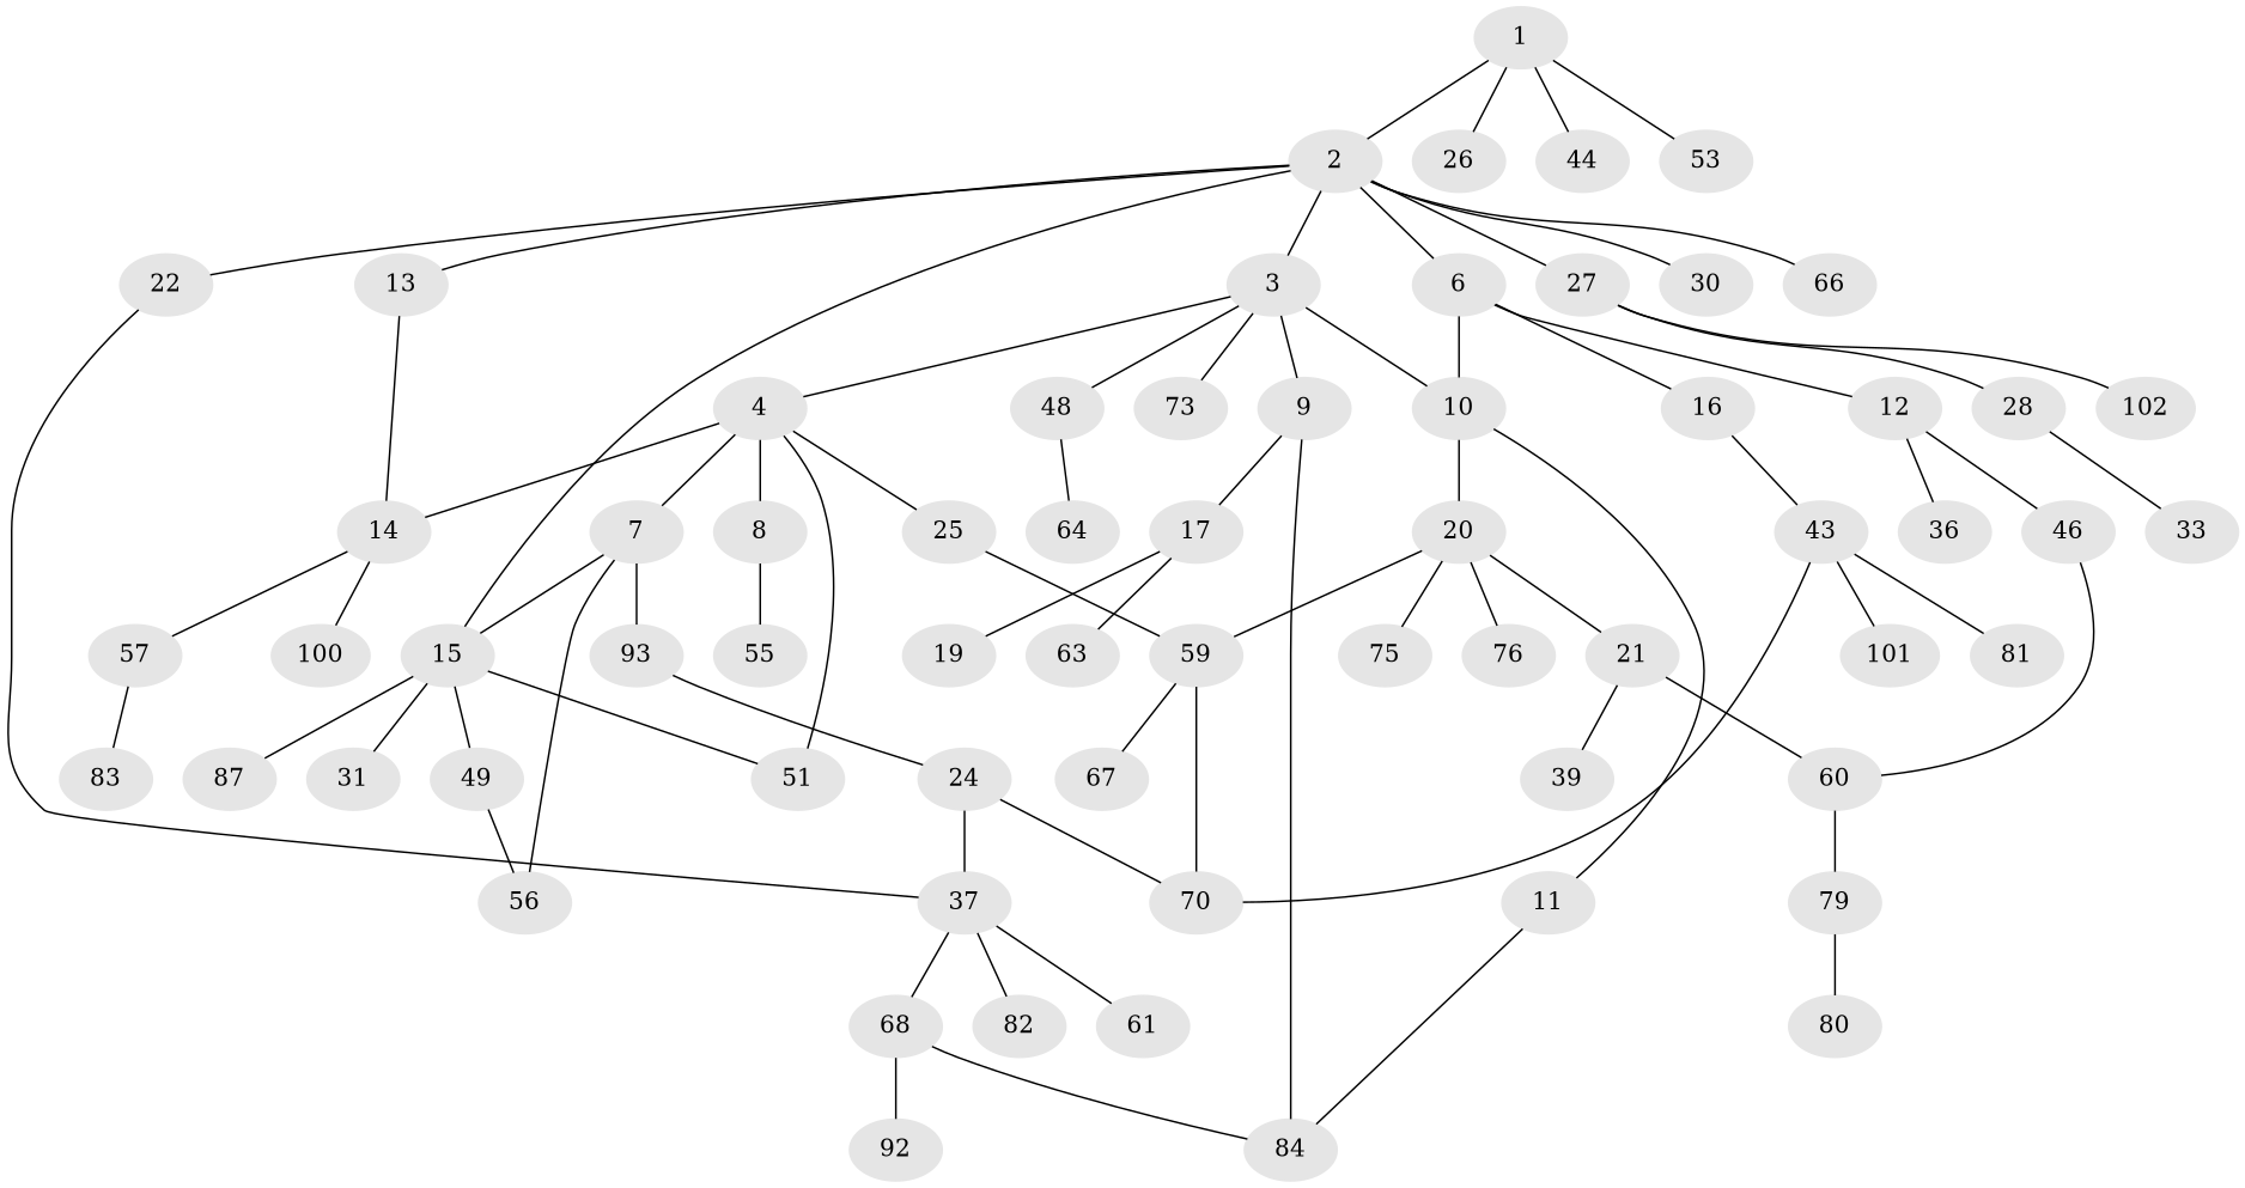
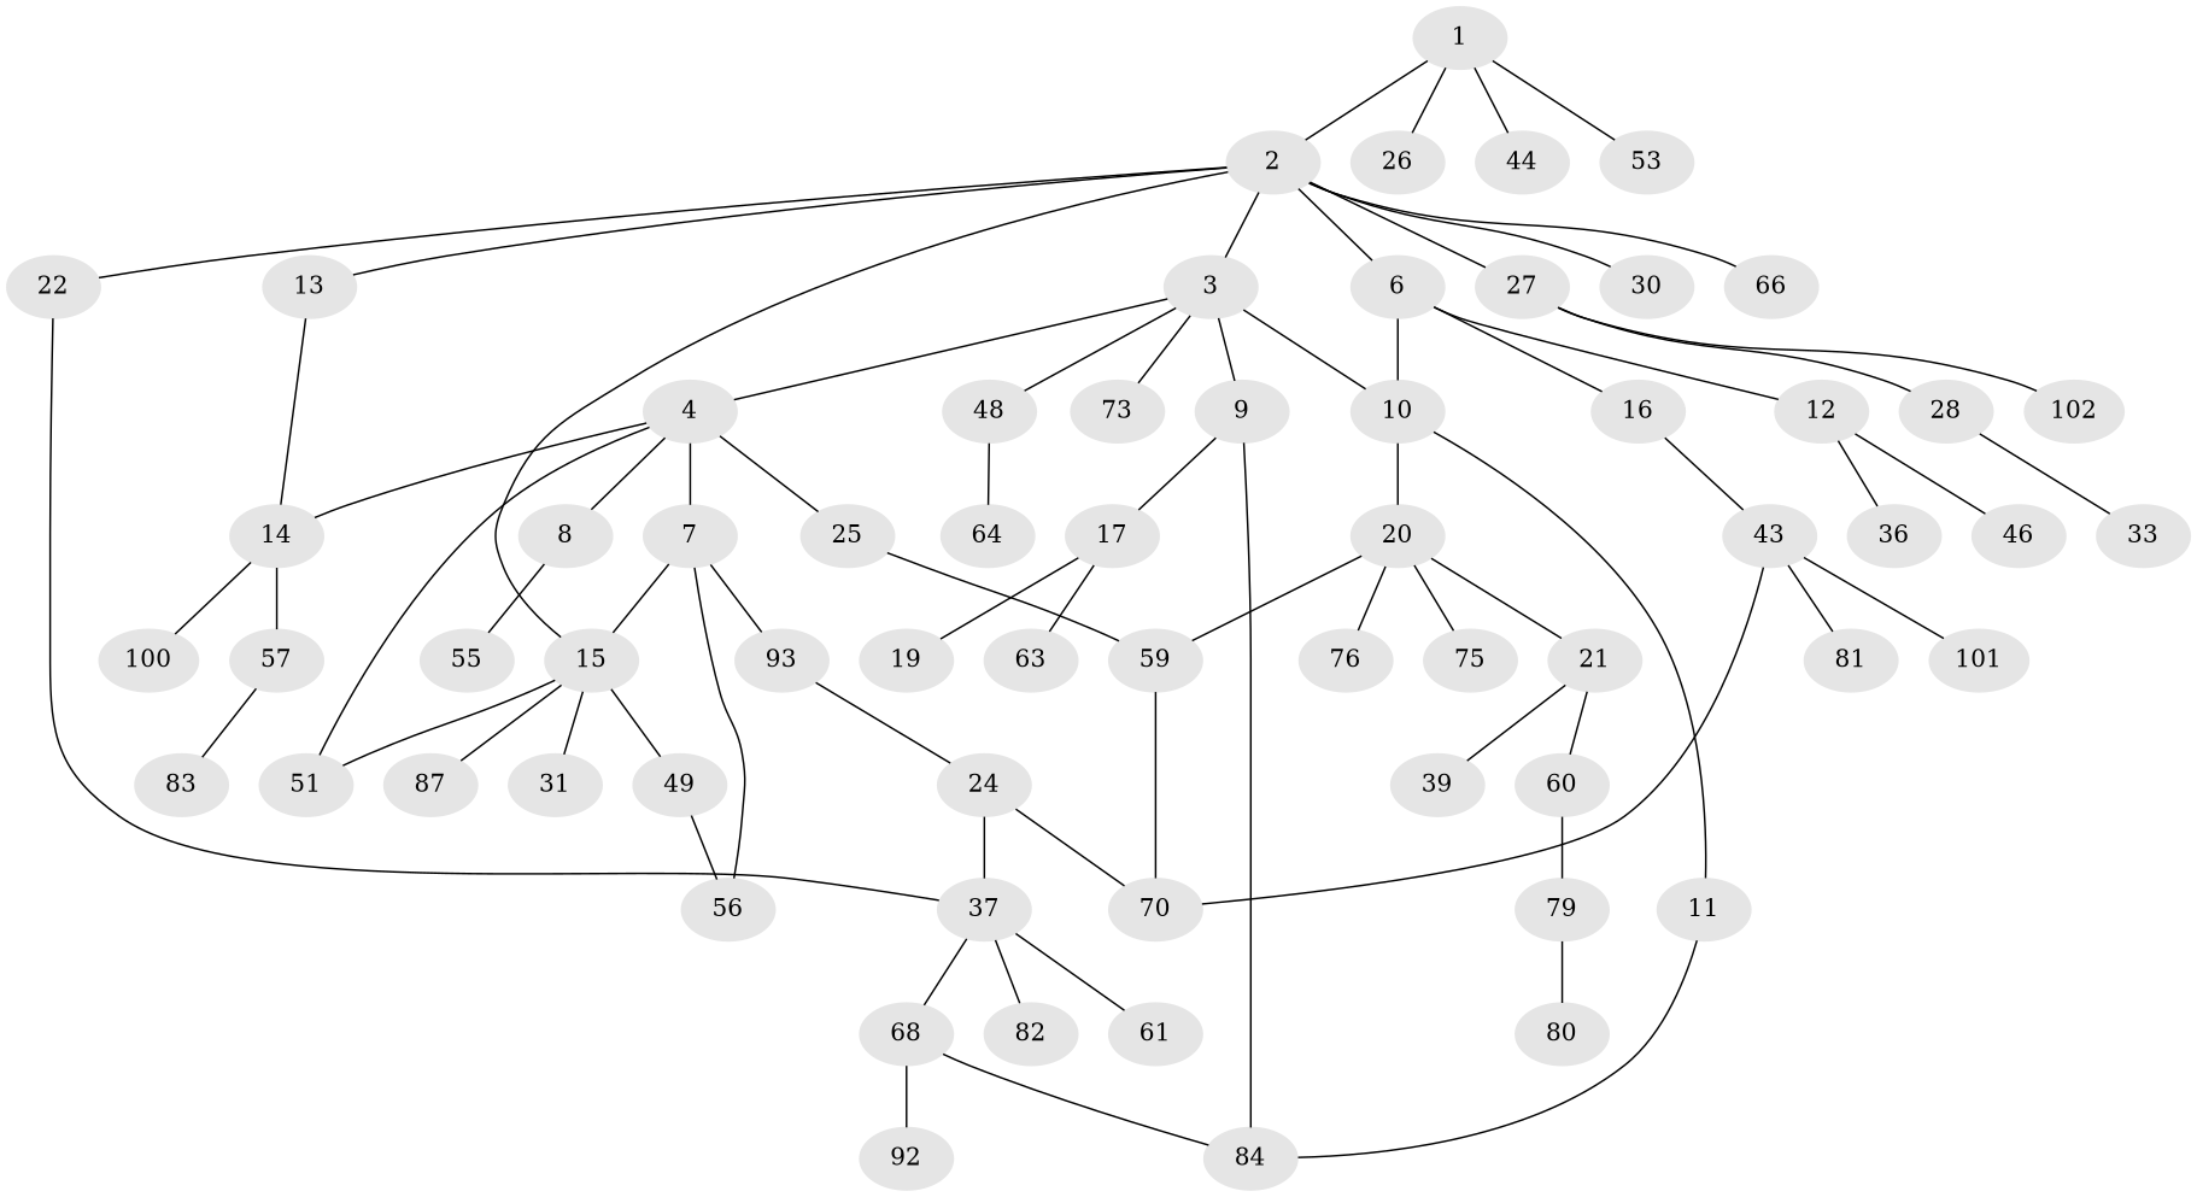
  graph {
    node [color=gray90 style=filled]
    1 [super="+32"]
    2 [super="+5"]
    26
    44
    53
    3 [super="+34"]
    6 [super="+104"]
    13 [super="+45"]
    15 [super="+88"]
    22 [super="+65"]
    27 [super="+50"]
    30 [super="+41"]
    66
    4 [super="+86"]
    9 [super="+105"]
    10 [super="+77"]
    48
    73
    12 [super="+29"]
    16 [super="+42"]
    14 [super="+18"]
    51 [super="+71"]
    31 [super="+54"]
    49 [super="+97"]
    87
    37 [super="+52"]
    28
    102
    7 [super="+74"]
    8 [super="+35"]
    25 [super="+40"]
    17 [super="+38"]
    84 [super="+98"]
    11 [super="+47"]
    20 [super="+23"]
    64
    56
    93
    55
    57 [super="+78"]
    100
    59 [super="+95"]
    36 [super="+96"]
    46 [super="+58"]
    43 [super="+89"]
    24
    19
    63 [super="+72"]
    21
    75
    76
    60 [super="+62"]
    83
    70 [super="+85"]
    81
    101
    39
-   67
    79
    61
    68 [super="+99"]
    82 [super="+103"]
    33 [super="+94"]
    92
    80 [super="+91"]
    1 -- 2
    1 -- 26
    1 -- 44
    1 -- 53
    2 -- 3
    2 -- 6
    2 -- 13
    2 -- 15
    2 -- 22
    2 -- 27
    2 -- 30
    2 -- 66
    3 -- 4
    3 -- 9
    3 -- 10
    3 -- 48
    3 -- 73
    6 -- 10
    6 -- 12
    6 -- 16
    13 -- 14
    15 -- 51
    15 -- 31
    15 -- 49
    15 -- 87
    22 -- 37
    27 -- 28
    27 -- 102
    4 -- 14
    4 -- 51
    4 -- 7 [weight=2]
    4 -- 8
    4 -- 25
    9 -- 17
    9 -- 84
    10 -- 11
    10 -- 20
    48 -- 64
    12 -- 36
    12 -- 46
    16 -- 43
    14 -- 57
    14 -- 100
    49 -- 56
    37 -- 61
    37 -- 68
    37 -- 82
    28 -- 33
    7 -- 15
    7 -- 56
    7 -- 93
    8 -- 55
    25 -- 59
    17 -- 19
    17 -- 63
    11 -- 84
    20 -- 59
    20 -- 21
    20 -- 75
    20 -- 76
    93 -- 24
    57 -- 83
    59 -- 70
-   59 -- 67
-   46 -- 60
    43 -- 70
    43 -- 81
    43 -- 101
    24 -- 37
    24 -- 70
    21 -- 60
    21 -- 39
    60 -- 79
    79 -- 80
    68 -- 84
    68 -- 92
  }
